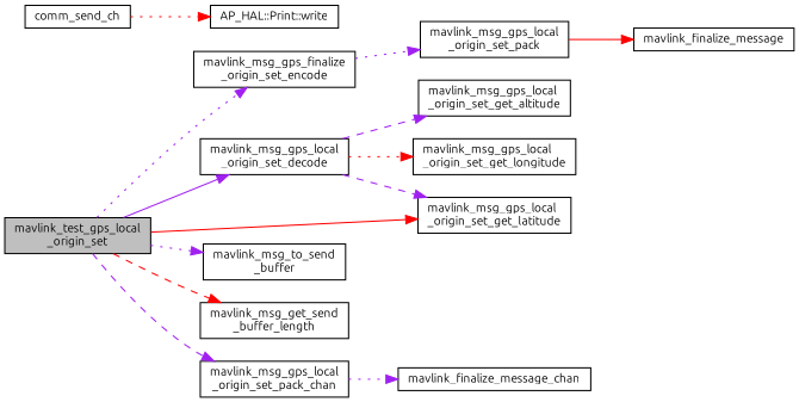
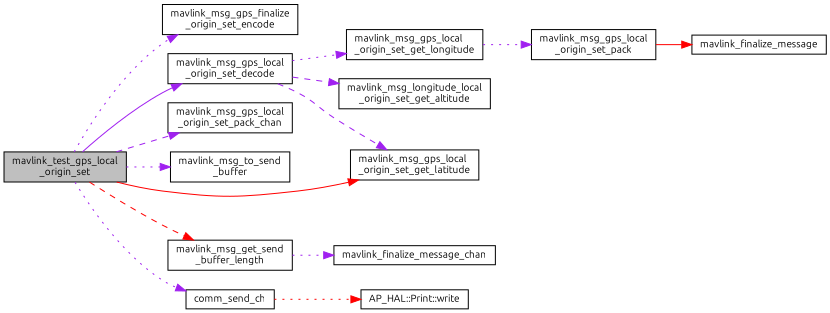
  digraph {
    fontname=Ubuntu
    rankdir=LR
    node [color=black fillcolor=white fontname=Ubuntu fontsize=10 shape=record style=filled]
    edge [color=purple fontname=Ubuntu fontsize=10 labelfontname=Helvetica labelfontsize=10 style=dotted]
    n1 [fillcolor=grey75 fontcolor=black height=0.2 label="mavlink_test_gps_local\l_origin_set" width=0.4]
    n2 [height=0.2 label="mavlink_msg_gps_finalize\l_origin_set_encode" width=0.4]
    n3 [height=0.2 label="mavlink_msg_gps_local\l_origin_set_decode" width=0.4]
    n4 [height=0.2 label="mavlink_msg_gps_local\l_origin_set_pack_chan" width=0.4]
    n5 [height=0.2 label="mavlink_msg_to_send\l_buffer" width=0.4]
    n6 [height=0.2 label="mavlink_msg_get_send\l_buffer_length" width=0.4]
    n7 [height=0.2 label=comm_send_ch width=0.4]
    n8 [height=0.2 label="mavlink_msg_gps_local\l_origin_set_get_latitude" width=0.4]
    n9 [height=0.2 label="mavlink_msg_gps_local\l_origin_set_pack" width=0.4]
    n10 [height=0.2 label=mavlink_finalize_message width=0.4]
    n11 [height=0.2 label="mavlink_msg_gps_local\l_origin_set_get_longitude" width=0.4]
-   n12 [height=0.2 label="mavlink_msg_gps_local\l_origin_set_get_altitude" width=0.4]
+   n12 [height=0.2 label="mavlink_msg_longitude_local\l_origin_set_get_altitude" width=0.4]
    n13 [height=0.2 label=mavlink_finalize_message_chan width=0.4]
    n14 [height=0.2 label="AP_HAL::Print::write" width=0.4]
    n1 -> n2
    n1 -> n3 [style=solid]
    n1 -> n4 [style=dashed]
    n1 -> n5
    n1 -> n6 [color=red style=dashed]
+   n1 -> n7
    n1 -> n8 [color=red style=solid]
-   n2 -> n9
+   n11 -> n9
    n3 -> n8 [style=dashed]
-   n3 -> n11 [color=red]
+   n3 -> n11
    n3 -> n12 [style=dashed]
-   n4 -> n13
+   n6 -> n13
    n7 -> n14 [color=red]
    n9 -> n10 [color=red style=solid]
  }
